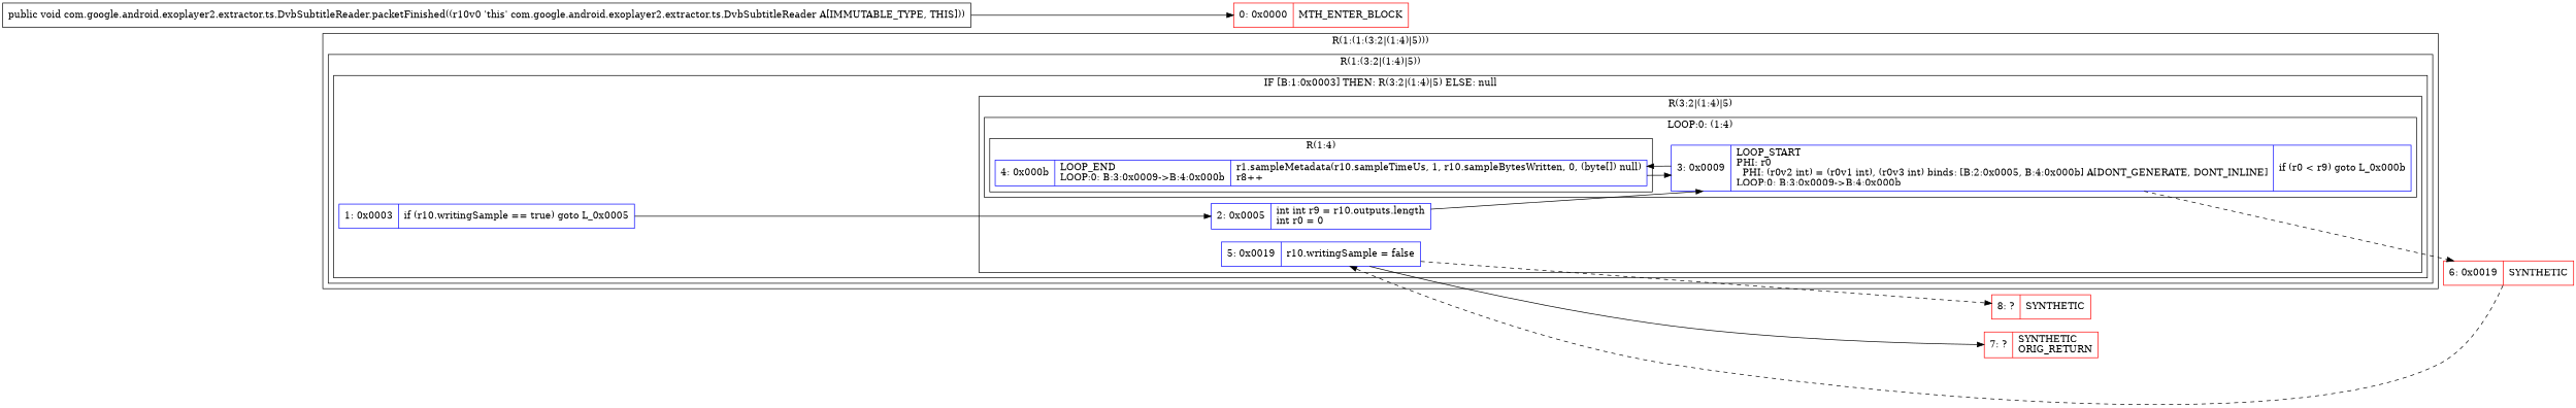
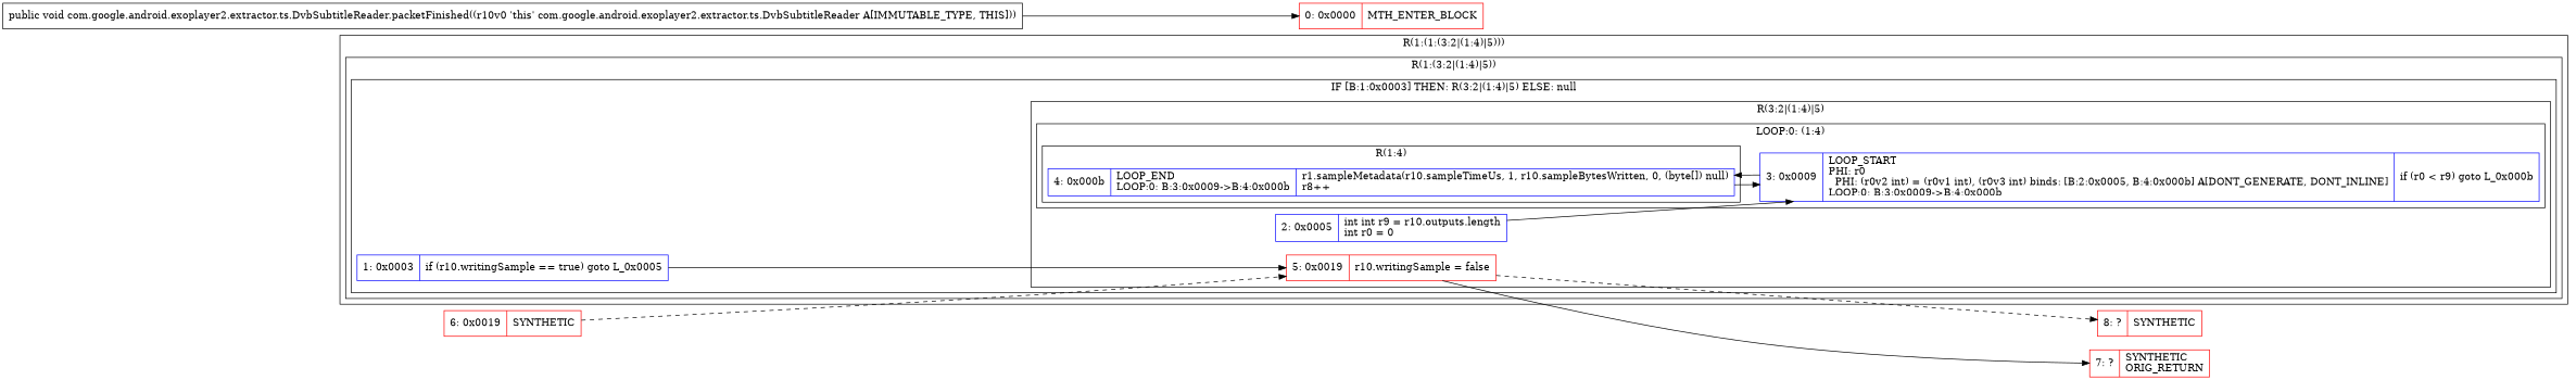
  digraph {
    rankdir=LR
    node [color=blue shape=record]
    n1 [label="{4\:\ 0x000b|LOOP_END\lLOOP:0: B:3:0x0009\-\>B:4:0x000b\l|r1.sampleMetadata(r10.sampleTimeUs, 1, r10.sampleBytesWritten, 0, (byte[]) null)\lr8++\l}"]
    n2 [label="{3\:\ 0x0009|LOOP_START\lPHI: r0 \l  PHI: (r0v2 int) = (r0v1 int), (r0v3 int) binds: [B:2:0x0005, B:4:0x000b] A[DONT_GENERATE, DONT_INLINE]\lLOOP:0: B:3:0x0009\-\>B:4:0x000b\l|if (r0 \< r9) goto L_0x000b\l}"]
    n3 [label="{2\:\ 0x0005|int int r9 = r10.outputs.length\lint r0 = 0\l}"]
-   n4 [label="{5\:\ 0x0019|r10.writingSample = false\l}"]
+   n4 [color=red label="{5\:\ 0x0019|r10.writingSample = false\l}"]
    n5 [label="{1\:\ 0x0003|if (r10.writingSample == true) goto L_0x0005\l}"]
    n6 [color=red label="{6\:\ 0x0019|SYNTHETIC\l}"]
    n7 [color=red label="{8\:\ ?|SYNTHETIC\l}"]
    n8 [color=red label="{7\:\ ?|SYNTHETIC\lORIG_RETURN\l}"]
    n9 [color=red label="{0\:\ 0x0000|MTH_ENTER_BLOCK\l}"]
    n10 [label="{public void com.google.android.exoplayer2.extractor.ts.DvbSubtitleReader.packetFinished((r10v0 'this' com.google.android.exoplayer2.extractor.ts.DvbSubtitleReader A[IMMUTABLE_TYPE, THIS])) }" color=""]
    subgraph cluster_1 {
      label="R(1:(1:(3:2|(1:4)|5)))"
      subgraph cluster_2 {
        label="R(1:(3:2|(1:4)|5))"
        subgraph cluster_3 {
          label="IF [B:1:0x0003] THEN: R(3:2|(1:4)|5) ELSE: null"
          n5
          subgraph cluster_4 {
            label="R(3:2|(1:4)|5)"
            n3
            n4
            subgraph cluster_5 {
              label="LOOP:0: (1:4)"
              n2
              subgraph cluster_6 {
                label="R(1:4)"
                n1
              }
            }
          }
        }
      }
    }
    n1 -> n2
    n2 -> n1
-   n2 -> n6 [style=dashed]
    n3 -> n2
    n4 -> n7 [style=dashed]
    n4 -> n8
-   n5 -> n3
+   n5 -> n4
    n6 -> n4 [style=dashed]
    n10 -> n9
  }
